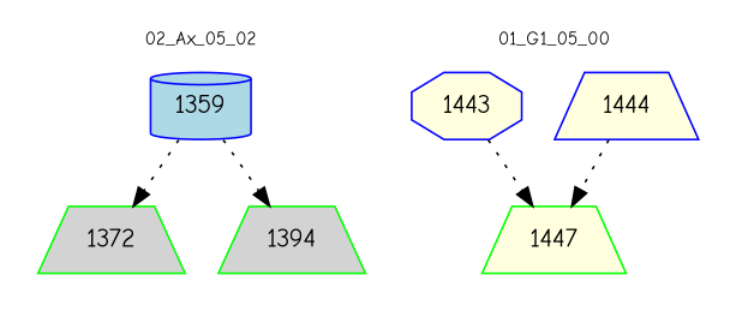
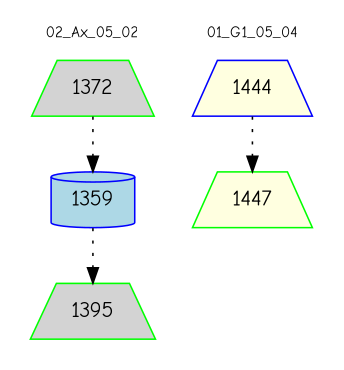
  digraph {
    fontname="Comic Neue"
    node [color=green fillcolor=lightyellow fontname="Comic Neue" shape=trapezium style=filled]
    edge [color=black fontname="Comic Neue" style=dotted]
    n1 [fillcolor=lightgrey label=1372]
    n2 [color=blue fillcolor=lightblue label=1359 shape=cylinder]
-   n3 [fillcolor=lightgrey label=1394]
+   n3 [fillcolor=lightgrey label=1395]
    n4 [color=blue label=1444]
-   n5 [color=blue label=1443 shape=octagon]
    n6 [label=1447]
    subgraph cluster_1 {
      color=white
      fontsize=10
      label="02_Ax_05_02"
      n1
      n2
      n3
    }
    subgraph cluster_2 {
      color=white
      fontsize=10
-     label="01_G1_05_00"
+     label="01_G1_05_04"
      n4
-     n5
      n6
    }
-   n2 -> n1
+   n1 -> n2
    n2 -> n3
    n4 -> n6
-   n5 -> n6
  }
